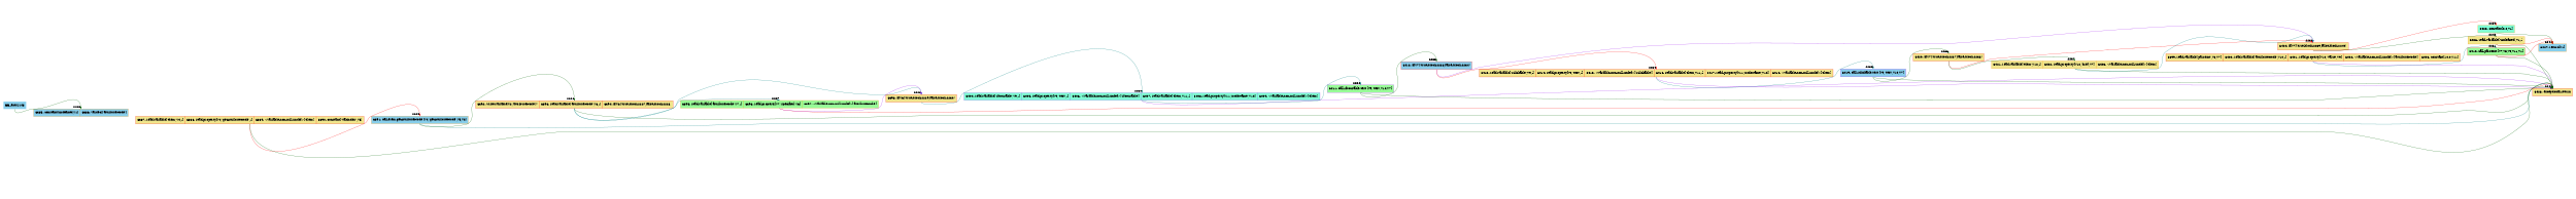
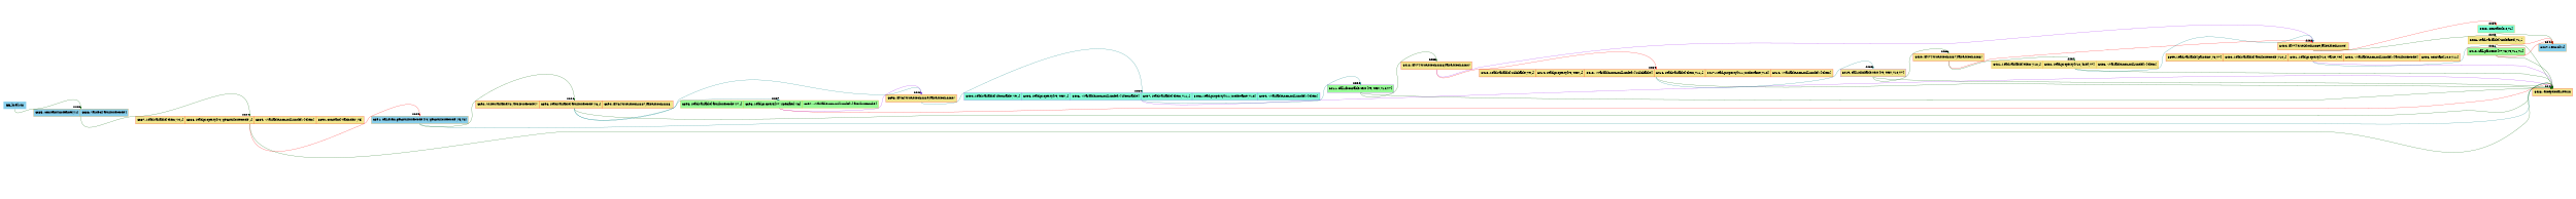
  digraph {
    rankdir=LR
    node [color=red fillcolor=khaki shape=record style=filled]
    edge [color=darkgreen headport=n tailport=s]
-   BB_entry148 [color=darkorange fillcolor=skyblue shape=none]
+   BB_entry148 [color=darkorange fillcolor=skyblue shape=none label=BB_href148]
    n2 [color=darkorange fillcolor=skyblue label="{6385: constant[undefined,v1]|6386: vardecl['attributeNode']}"]
    n3 [label="{6387: read-variable['elem',v4,-]|6388: read-property[v4,'getAttributeNode',-]|6389: \<variable-non-null-undef\>['elem']|6390: constant[\"tabindex\",v5]}"]
    n4 [color=darkorange fillcolor=skyblue label="{6391: call-elem.getAttributeNode [v4,'getAttributeNode',v5,v2]}"]
    n5 [label="{6428: exceptional-return}"]
    n6 [label="{6392: write-variable[v2,'attributeNode']*|6393: read-variable['attributeNode',v6,-]|6394: if[v6](true-block:2227,false-block:2228)}"]
    n7 [label="{6398: if[v6](true-block:2229,false-block:2230)}"]
    n8 [color=darkorange fillcolor=palegreen label="{6395: read-variable['attributeNode',v7,-]|6396: read-property[v7,'specified',v6]|6397: \<variable-non-null-undef\>['attributeNode']}"]
    n9 [color=purple fillcolor=aquamarine label="{6404: read-variable['rfocusable',v9,-]|6405: read-property[v9,'test',-]|6406: \<variable-non-null-undef\>['rfocusable']|6407: read-variable['elem',v11,-]|6408: read-property[v11,'nodeName',v10]|6409: \<variable-non-null-undef\>['elem']}"]
    n10 [label="{6399: read-variable['parseInt',v8,v7]|6400: read-variable['attributeNode',v10,-]|6401: read-property[v10,'value',v9]|6402: \<variable-non-null-undef\>['attributeNode']|6403: constant[10.0,v11]}"]
    n11 [fillcolor=palegreen label="{6410: call-parseInt [v7,v8,v9,v11,v1]}"]
    n12 [color=purple fillcolor=palegreen label="{6411: call-rfocusable.test [v9,'test',v10,v7]}"]
    n13 [color=darkorange fillcolor=skyblue label="{6427: return[v1]}"]
-   n14 [fillcolor=skyblue label="{6412: if[v7](true-block:2238,false-block:2234)}"]
+   n14 [label="{6412: if[v7](true-block:2238,false-block:2234)}"]
    n15 [label="{6424: if[v7](true-block:2239,false-block:2240)}"]
    n16 [label="{6413: read-variable['rclickable',v9,-]|6414: read-property[v9,'test',-]|6415: \<variable-non-null-undef\>['rclickable']|6416: read-variable['elem',v11,-]|6417: read-property[v11,'nodeName',v10]|6418: \<variable-non-null-undef\>['elem']}"]
    n17 [color=darkorange fillcolor=aquamarine label="{6425: constant[0.0,v1]}"]
    n18 [color=darkorange label="{6426: read-variable['undefined',v1,-]}"]
-   n19 [color=purple fillcolor=skyblue label="{6419: call-rclickable.test [v9,'test',v10,v7]}"]
+   n19 [color=purple label="{6419: call-rclickable.test [v9,'test',v10,v7]}"]
    n20 [label="{6420: if[v7](true-block:2237,false-block:2238)}"]
    n21 [color=darkorange label="{6421: read-variable['elem',v12,-]|6422: read-property[v12,'href',v7]|6423: \<variable-non-null-undef\>['elem']}"]
    BB_entry148 -> n2 [headlabel="    2223"]
+   n2 -> n3 [headlabel="      2224"]
    n3 -> n4 [color=red headlabel="      2225"]
    n3 -> n5 [headlabel="      2242"]
    n4 -> n5 [color=teal]
    n4 -> n6 [headlabel="      2226"]
    n6 -> n5
    n6 -> n7 [color=teal headlabel="      2228"]
    n6 -> n8 [color=teal headlabel="      2227"]
    n7 -> n9 [color=teal headlabel="      2230"]
    n8 -> n5 [color=red]
    n8 -> n7 [color=purple]
    n9 -> n5 [color=purple]
    n9 -> n12 [color=teal headlabel="      2232"]
    n10 -> n5 [color=purple]
    n10 -> n11 [color=teal headlabel="      2231"]
    n11 -> n5
    n11 -> n13 [color=red headlabel="      2241"]
    n12 -> n5
    n12 -> n14 [headlabel="      2233"]
    n14 -> n15 [color=purple headlabel="      2238"]
    n14 -> n16 [color=red headlabel="      2234"]
    n15 -> n17 [color=red headlabel="      2239"]
    n15 -> n18 [headlabel="      2240"]
-   n16 -> n5 [color=purple]
+   n16 -> n5
    n16 -> n19 [color=teal headlabel="      2235"]
    n17 -> n13
    n18 -> n5
    n18 -> n13 [color=red]
    n19 -> n5
    n19 -> n20 [headlabel="      2236"]
    n20 -> n15 [color=red]
    n20 -> n21 [headlabel="      2237"]
    n21 -> n5
    n21 -> n15 [color=teal]
  }
